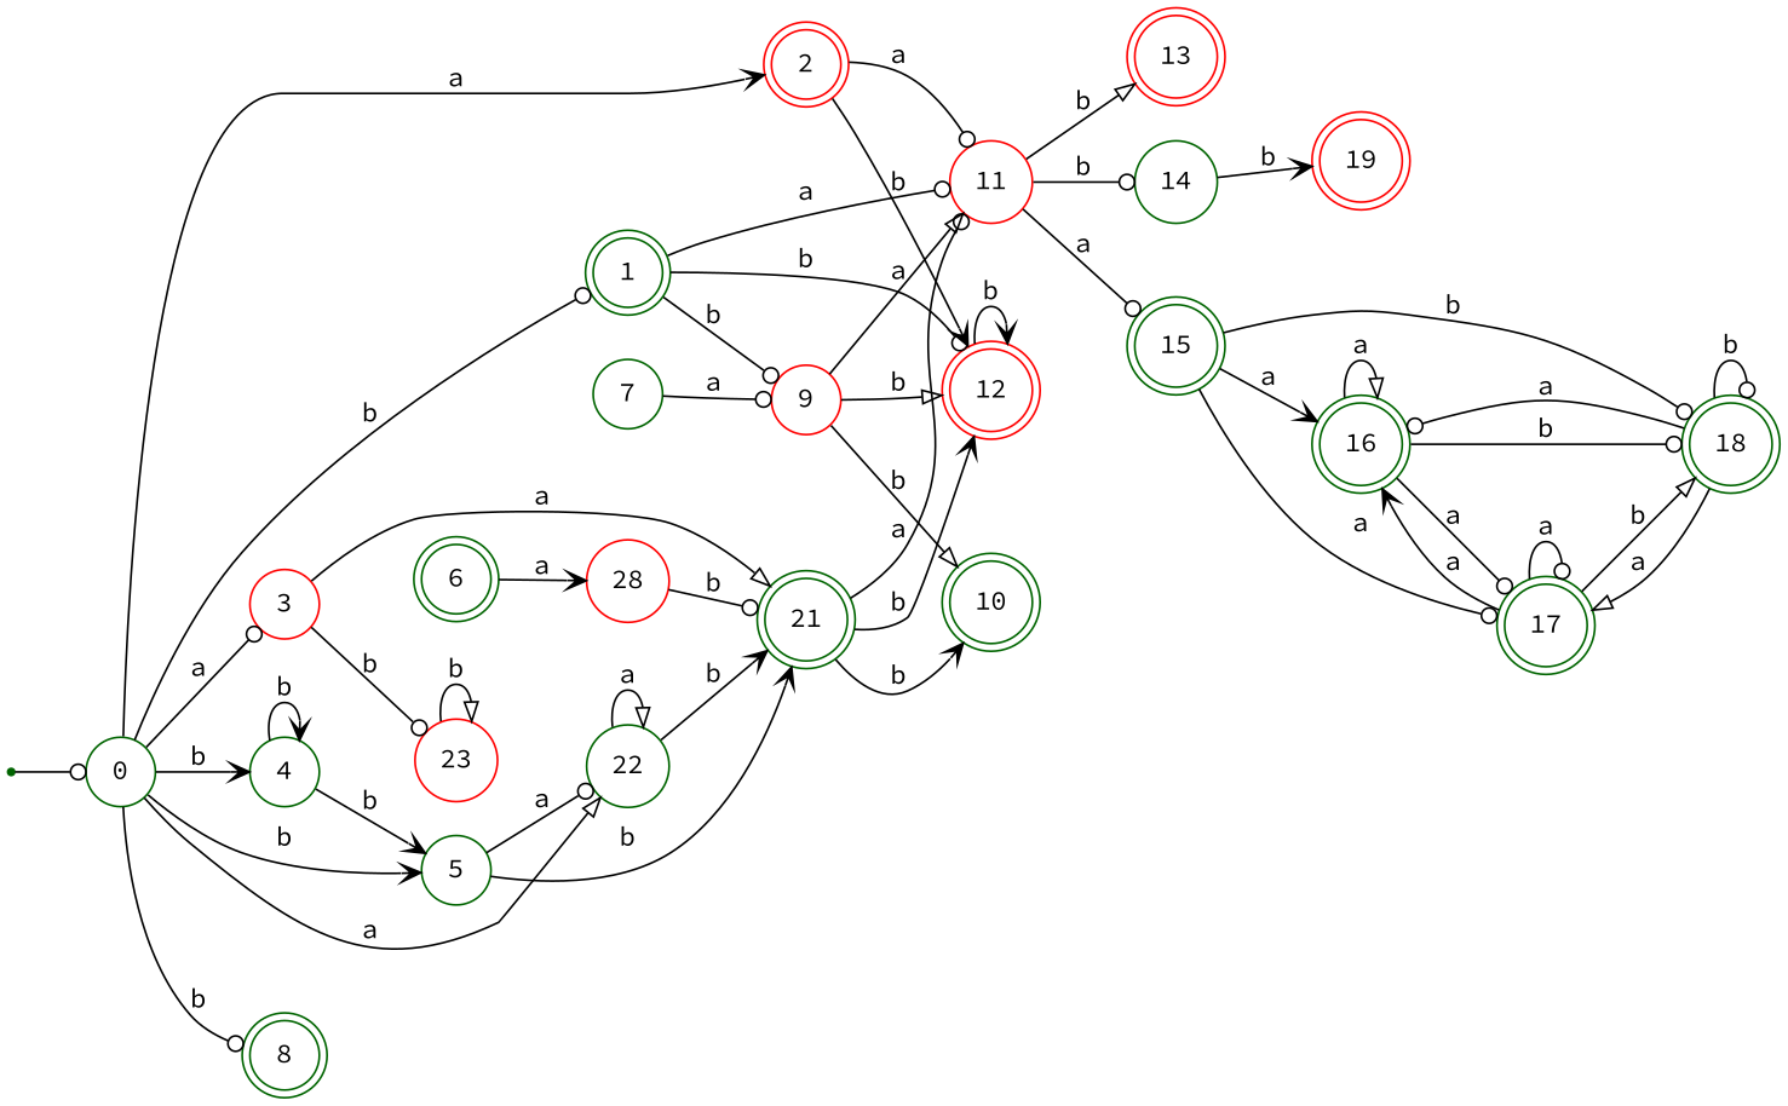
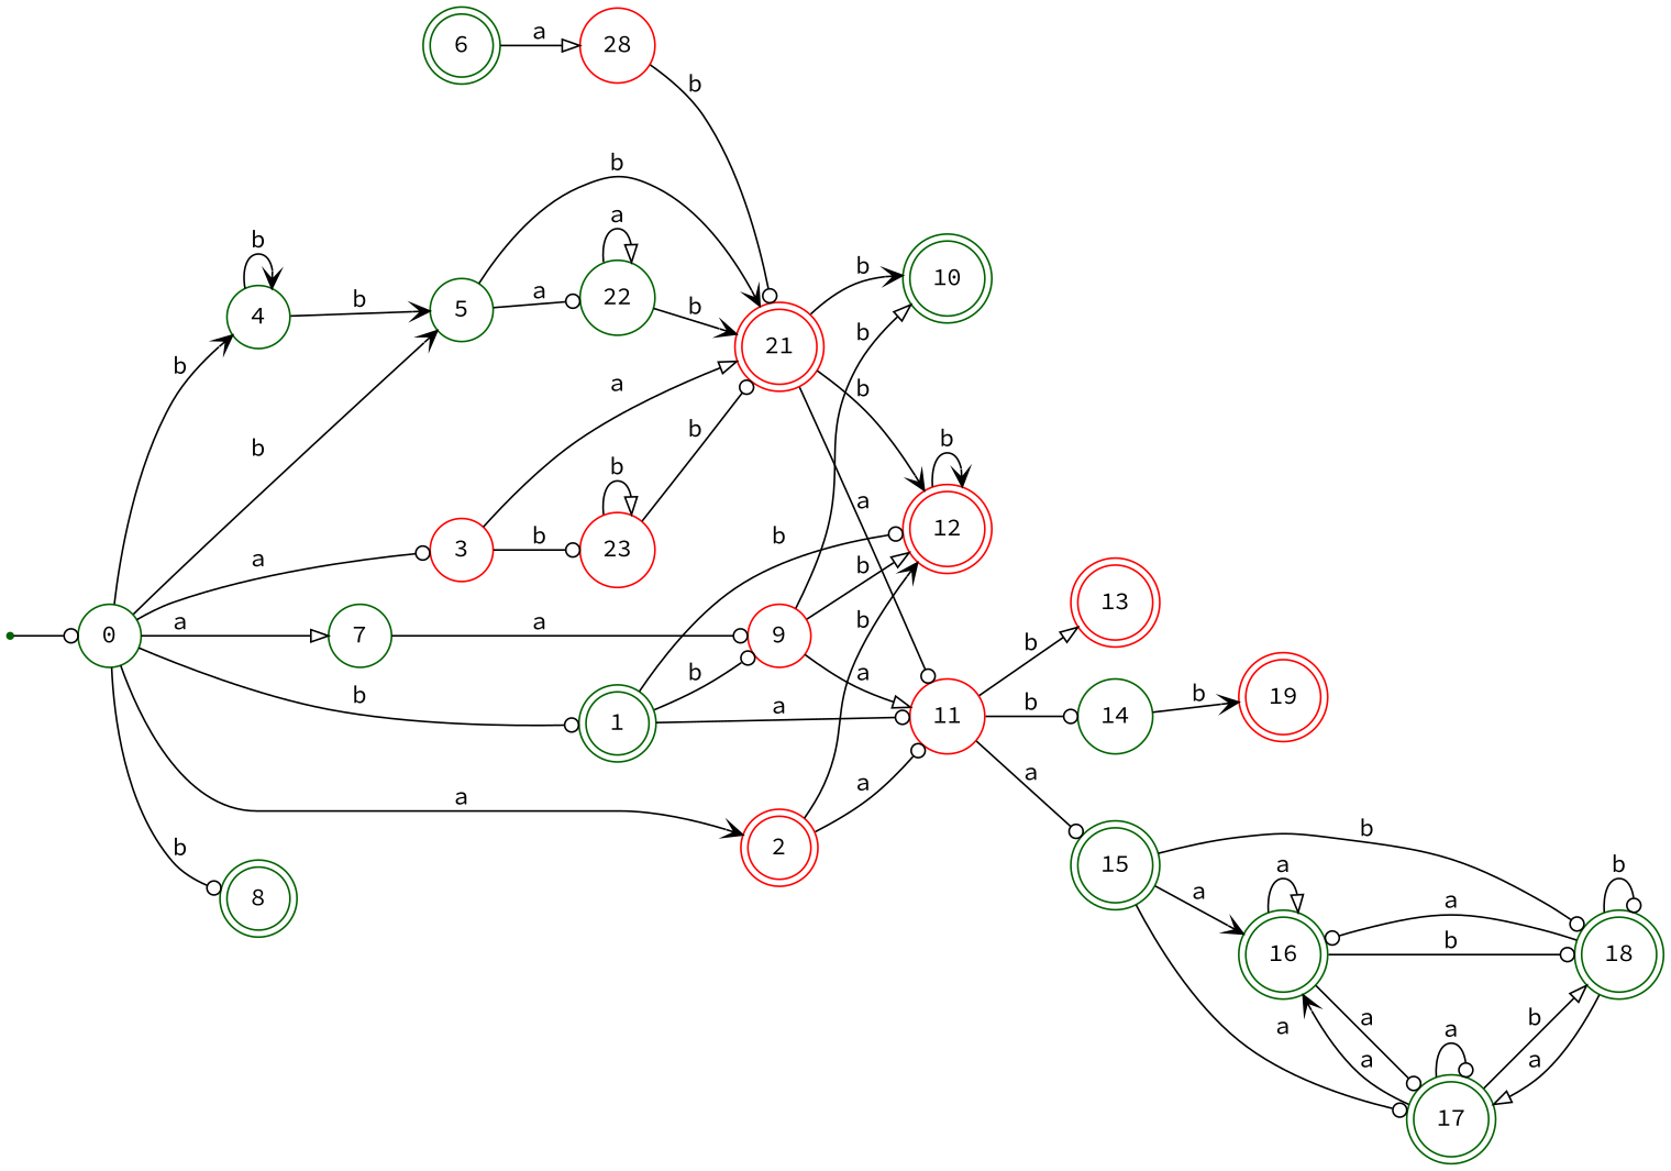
  digraph {
    fontname="Source Code Pro"
    rankdir=LR
    node [color=darkgreen fontname="Source Code Pro" shape=doublecircle]
    edge [arrowhead=odot fontname="Source Code Pro"]
    dummy0 [shape=point]
    0 [shape=circle]
    1
    2 [color=red]
    3 [color=red shape=circle]
    4 [shape=circle]
    5 [shape=circle]
    7 [shape=circle]
    8
    11 [color=red shape=circle]
    12 [color=red]
    9 [color=red shape=circle]
-   21
+   21 [color=red]
    23 [color=red shape=circle]
    22 [shape=circle]
    n16 [color=red label=28 shape=circle]
    6
    13 [color=red]
    14 [shape=circle]
    15
    10
    19 [color=red]
    16
    17
    18
    dummy0 -> 0
    0 -> 1 [label=b]
    0 -> 2 [arrowhead=vee label=a]
    0 -> 3 [label=a]
    0 -> 4 [arrowhead=vee label=b]
    0 -> 5 [arrowhead=vee label=b]
-   0 -> 22 [arrowhead=onormal label=a]
+   0 -> 7 [arrowhead=onormal label=a]
    0 -> 8 [label=b]
    1 -> 11 [label=a]
    1 -> 12 [label=b]
    1 -> 9 [label=b]
    2 -> 11 [label=a]
    2 -> 12 [arrowhead=vee label=b]
    3 -> 21 [arrowhead=onormal label=a]
    3 -> 23 [label=b]
    4 -> 4 [arrowhead=vee label=b]
    4 -> 5 [arrowhead=vee label=b]
    5 -> 21 [arrowhead=vee label=b]
    5 -> 22 [label=a]
    7 -> 9 [label=a]
    11 -> 13 [arrowhead=onormal label=b]
    11 -> 14 [label=b]
    11 -> 15 [label=a]
    12 -> 12 [arrowhead=vee label=b]
    9 -> 11 [arrowhead=onormal label=a]
    9 -> 12 [arrowhead=onormal label=b]
    9 -> 10 [arrowhead=onormal label=b]
    21 -> 11 [label=a]
    21 -> 12 [arrowhead=vee label=b]
    21 -> 10 [arrowhead=vee label=b]
+   23 -> 21 [label=b]
    23 -> 23 [arrowhead=onormal label=b]
    22 -> 21 [arrowhead=vee label=b]
    22 -> 22 [arrowhead=onormal label=a]
    n16 -> 21 [label=b]
-   6 -> n16 [arrowhead=vee label=a]
+   6 -> n16 [arrowhead=onormal label=a]
    14 -> 19 [arrowhead=vee label=b]
    15 -> 16 [arrowhead=vee label=a]
    15 -> 17 [label=a]
    15 -> 18 [label=b]
    16 -> 16 [arrowhead=onormal label=a]
    16 -> 17 [label=a]
    16 -> 18 [label=b]
    17 -> 16 [arrowhead=vee label=a]
    17 -> 17 [label=a]
    17 -> 18 [arrowhead=onormal label=b]
    18 -> 16 [label=a]
    18 -> 17 [arrowhead=onormal label=a]
    18 -> 18 [label=b]
  }
